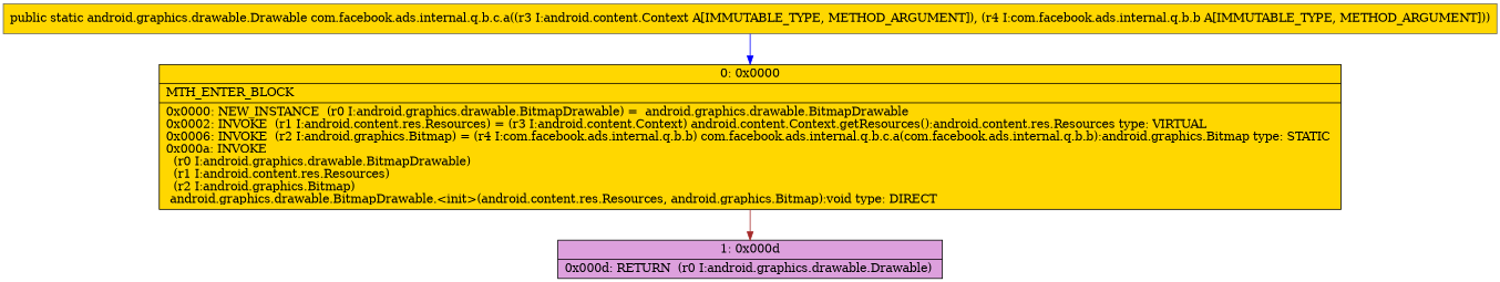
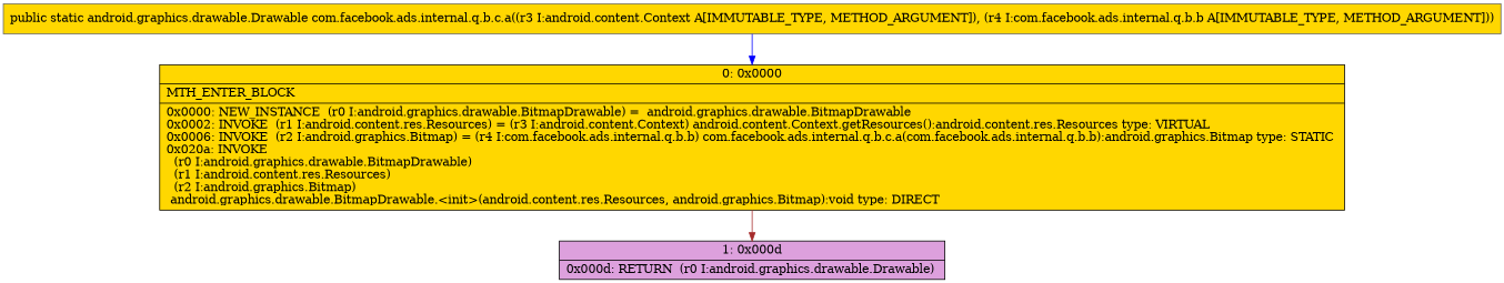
  digraph {
    node [shape=record style=filled fillcolor=gold color=black]
-   n1 [label="{0\:\ 0x0000|MTH_ENTER_BLOCK\l|0x0000: NEW_INSTANCE  (r0 I:android.graphics.drawable.BitmapDrawable) =  android.graphics.drawable.BitmapDrawable \l0x0002: INVOKE  (r1 I:android.content.res.Resources) = (r3 I:android.content.Context) android.content.Context.getResources():android.content.res.Resources type: VIRTUAL \l0x0006: INVOKE  (r2 I:android.graphics.Bitmap) = (r4 I:com.facebook.ads.internal.q.b.b) com.facebook.ads.internal.q.b.c.a(com.facebook.ads.internal.q.b.b):android.graphics.Bitmap type: STATIC \l0x000a: INVOKE  \l  (r0 I:android.graphics.drawable.BitmapDrawable)\l  (r1 I:android.content.res.Resources)\l  (r2 I:android.graphics.Bitmap)\l android.graphics.drawable.BitmapDrawable.\<init\>(android.content.res.Resources, android.graphics.Bitmap):void type: DIRECT \l}"]
+   n1 [label="{0\:\ 0x0000|MTH_ENTER_BLOCK\l|0x0000: NEW_INSTANCE  (r0 I:android.graphics.drawable.BitmapDrawable) =  android.graphics.drawable.BitmapDrawable \l0x0002: INVOKE  (r1 I:android.content.res.Resources) = (r3 I:android.content.Context) android.content.Context.getResources():android.content.res.Resources type: VIRTUAL \l0x0006: INVOKE  (r2 I:android.graphics.Bitmap) = (r4 I:com.facebook.ads.internal.q.b.b) com.facebook.ads.internal.q.b.c.a(com.facebook.ads.internal.q.b.b):android.graphics.Bitmap type: STATIC \l0x020a: INVOKE  \l  (r0 I:android.graphics.drawable.BitmapDrawable)\l  (r1 I:android.content.res.Resources)\l  (r2 I:android.graphics.Bitmap)\l android.graphics.drawable.BitmapDrawable.\<init\>(android.content.res.Resources, android.graphics.Bitmap):void type: DIRECT \l}"]
    n2 [label="{1\:\ 0x000d|0x000d: RETURN  (r0 I:android.graphics.drawable.Drawable) \l}" fillcolor=plum]
    n3 [label="{public static android.graphics.drawable.Drawable com.facebook.ads.internal.q.b.c.a((r3 I:android.content.Context A[IMMUTABLE_TYPE, METHOD_ARGUMENT]), (r4 I:com.facebook.ads.internal.q.b.b A[IMMUTABLE_TYPE, METHOD_ARGUMENT])) }" color=gray40]
    n1 -> n2 [color=brown]
    n3 -> n1 [color=blue]
  }
